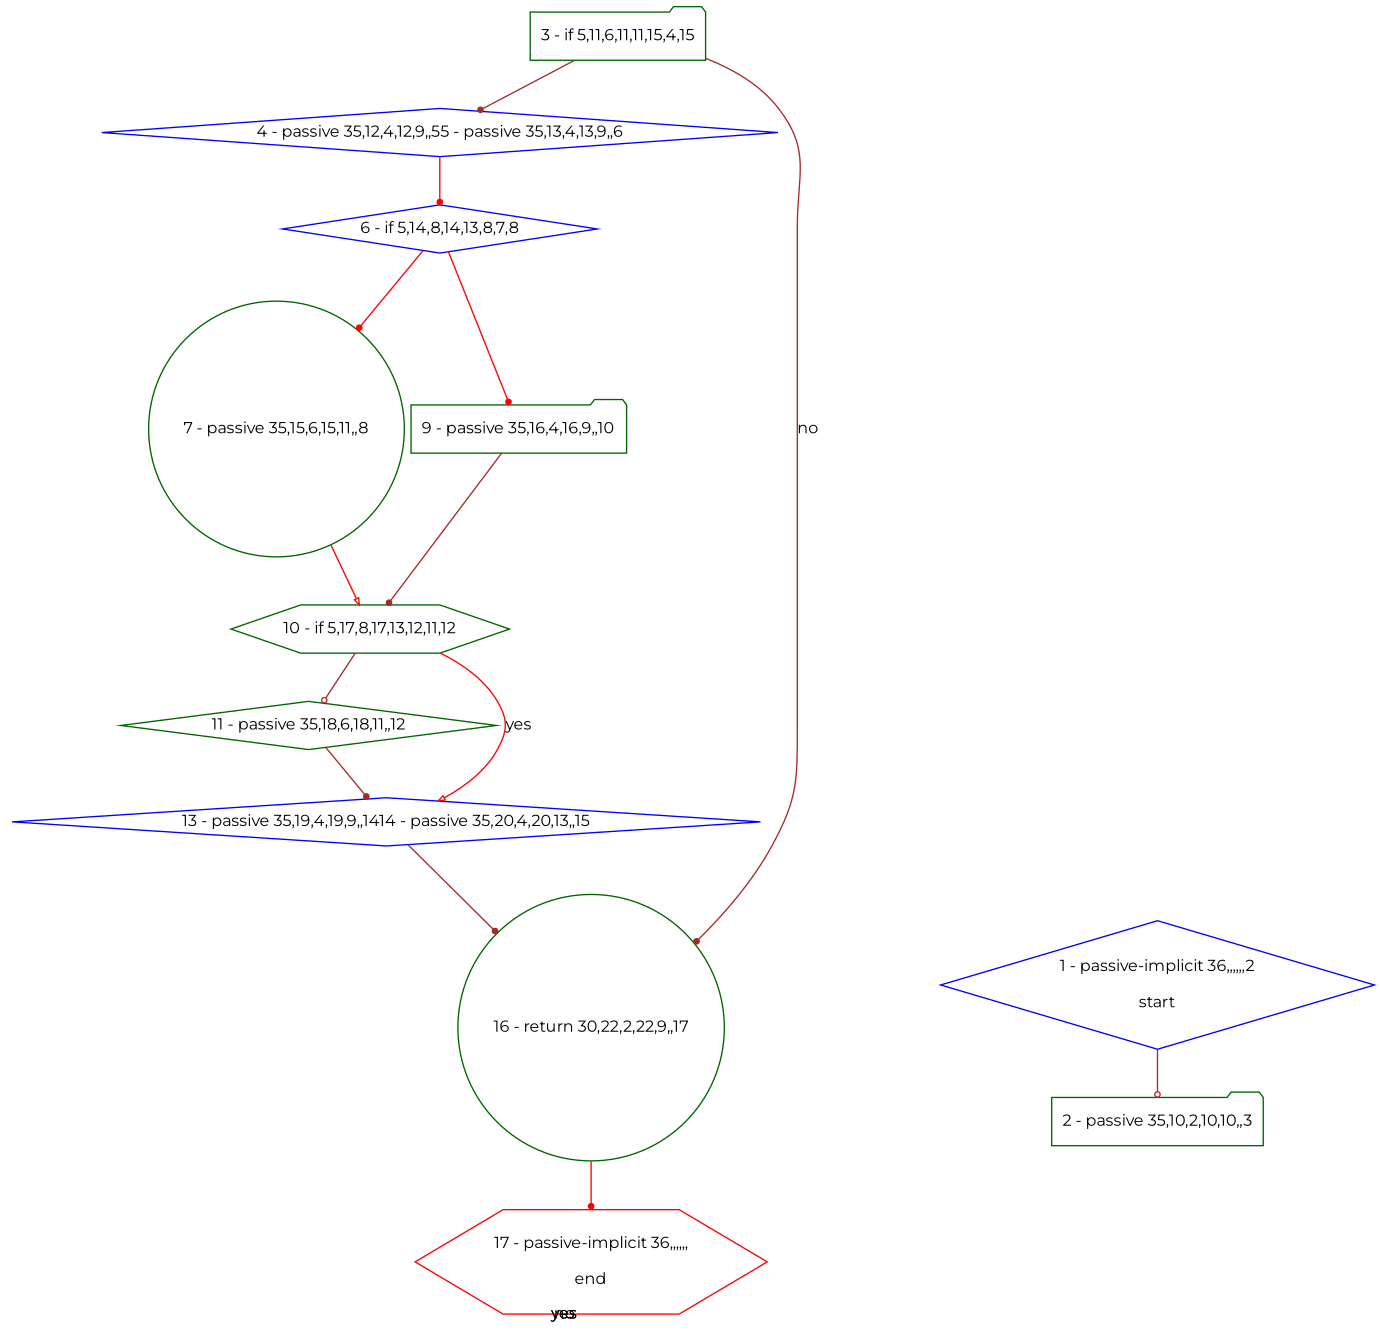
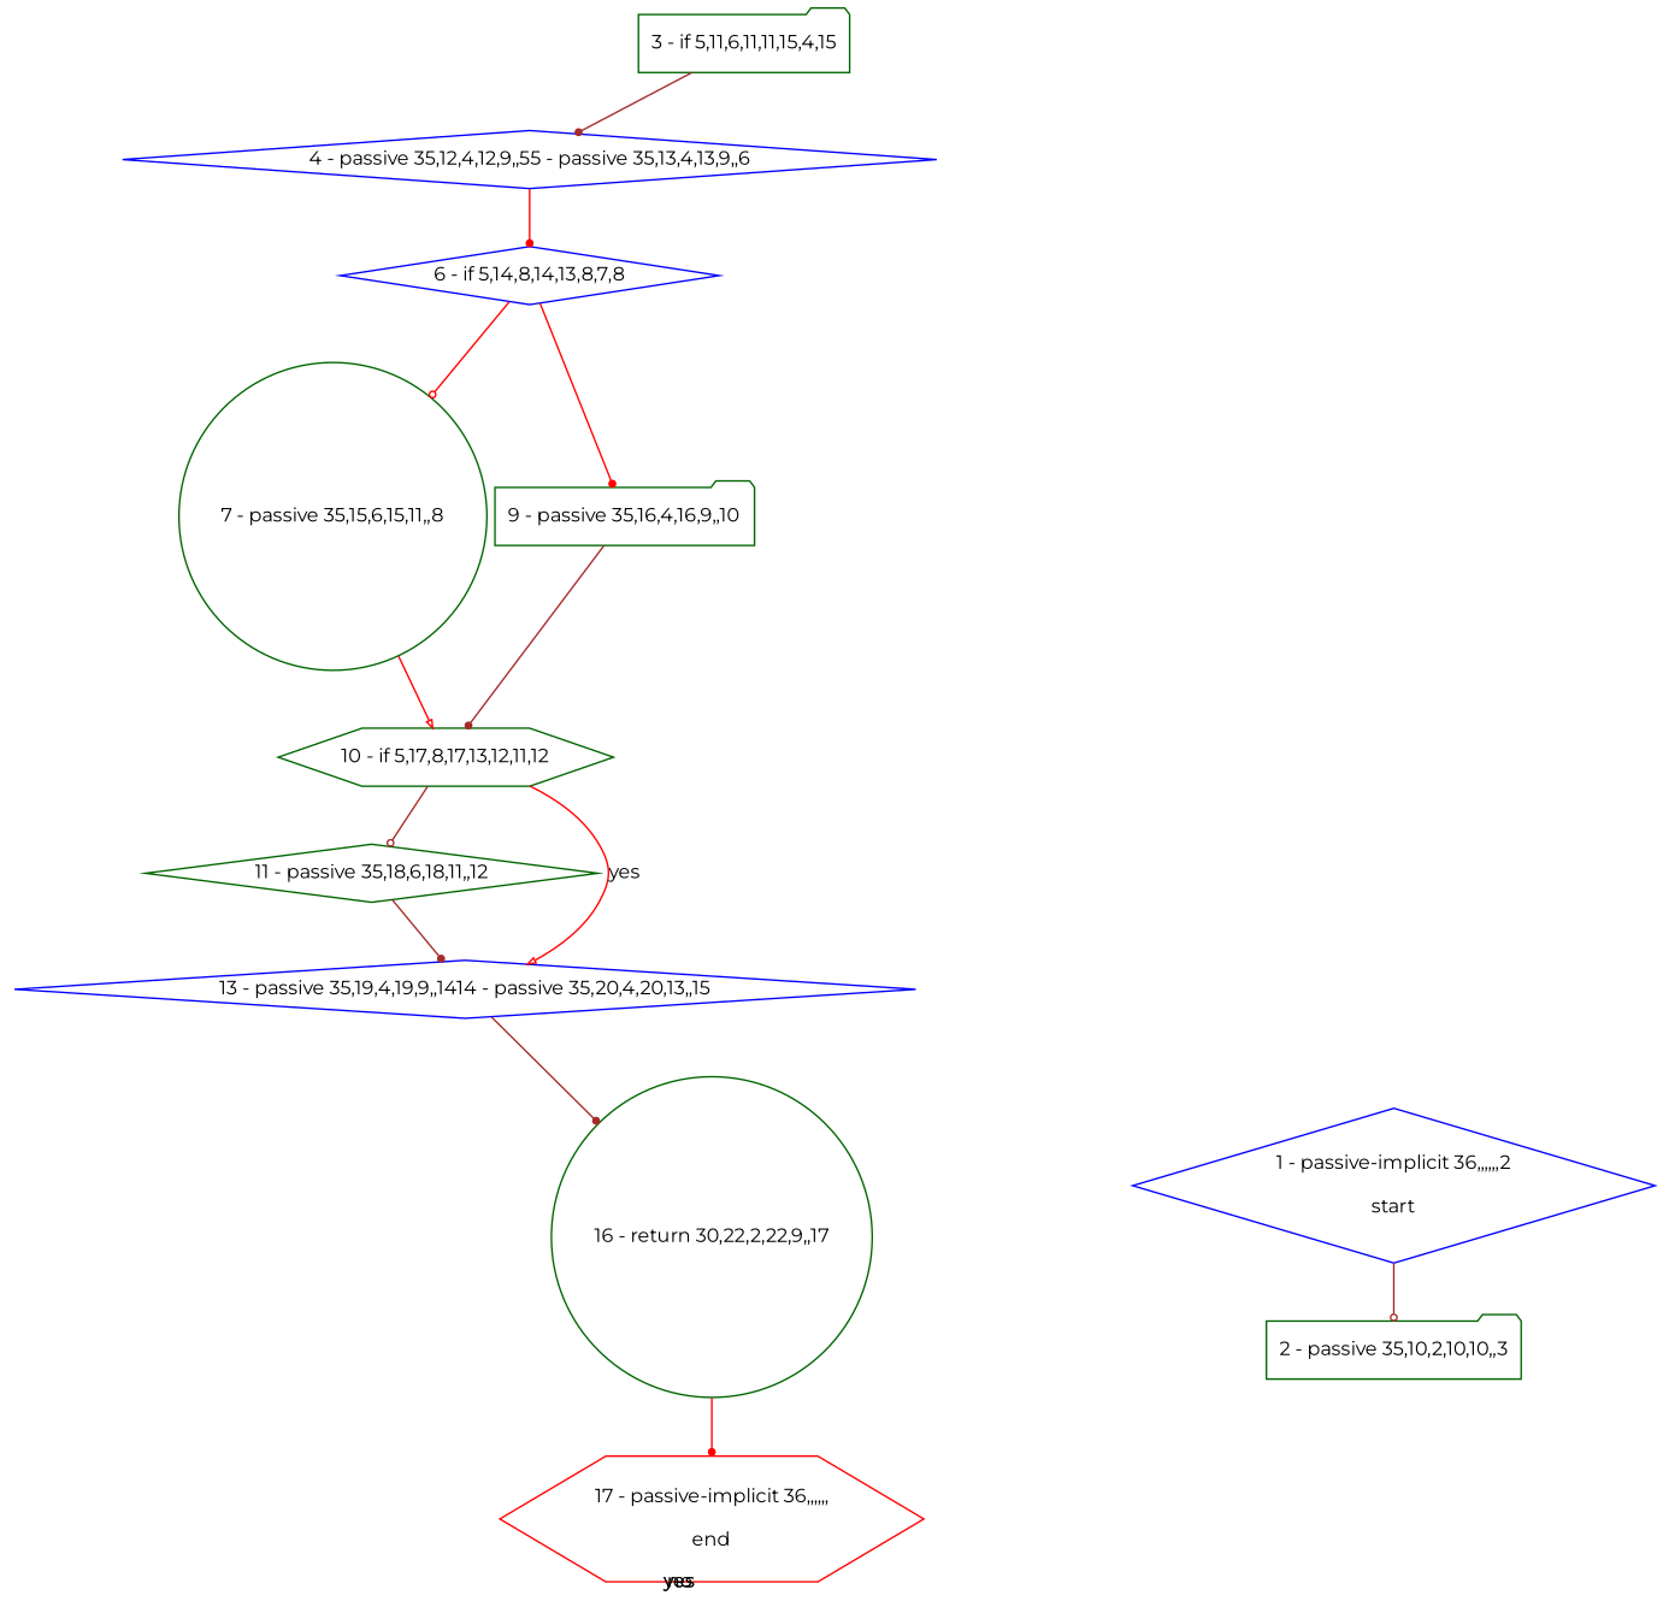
  digraph {
    bgcolor=white
    compound=true
    fillcolor="#FFFFCC"
    fontname=Montserrat
    fontsize=12
    pack=true
    packmode=clust
    style="rounded,filled"
    node [color=darkgreen compound=true fillcolor="#ffffff" fixedsize=false fontname=Montserrat fontsize=12 node_initialized=no shape=diamond style=filled]
    edge [arrowhead=dot arrowsize=0.5 arrowtail=none color=brown compound=true dir=forward fontcolor=black fontname=Montserrat fontsize=12]
    n1 [label="2 - passive 35,10,2,10,10,,3" shape=folder]
    n2 [label="3 - if 5,11,6,11,11,15,4,15" shape=folder]
    n3 [color=blue label="4 - passive 35,12,4,12,9,,55 - passive 35,13,4,13,9,,6"]
    n4 [label="16 - return 30,22,2,22,9,,17" shape=circle]
    n5 [color=blue label="1 - passive-implicit 36,,,,,,2\n\nstart"]
    n6 [color=blue label="6 - if 5,14,8,14,13,8,7,8"]
    n7 [color=red label="17 - passive-implicit 36,,,,,,\n\nend" shape=hexagon]
    n8 [label="7 - passive 35,15,6,15,11,,8" shape=circle]
    n9 [label="9 - passive 35,16,4,16,9,,10" shape=folder]
    n10 [label="10 - if 5,17,8,17,13,12,11,12" shape=hexagon]
    n11 [label="11 - passive 35,18,6,18,11,,12"]
    n12 [color=blue label="13 - passive 35,19,4,19,9,,1414 - passive 35,20,4,20,13,,15"]
    n2 -> n3 [label=no]
-   n2 -> n4 [label=no]
    n3 -> n6 [color=red]
    n4 -> n7 [color=red]
    n5 -> n1 [arrowhead=odot]
-   n6 -> n8 [color=red label=yes]
+   n6 -> n8 [arrowhead=odot color=red label=yes]
    n6 -> n9 [color=red label=no]
    n8 -> n10 [arrowhead=onormal color=red]
    n9 -> n10
    n10 -> n11 [arrowhead=odot label=yes]
    n10 -> n12 [arrowhead=onormal color=red label=yes]
    n11 -> n12
    n12 -> n4
  }
